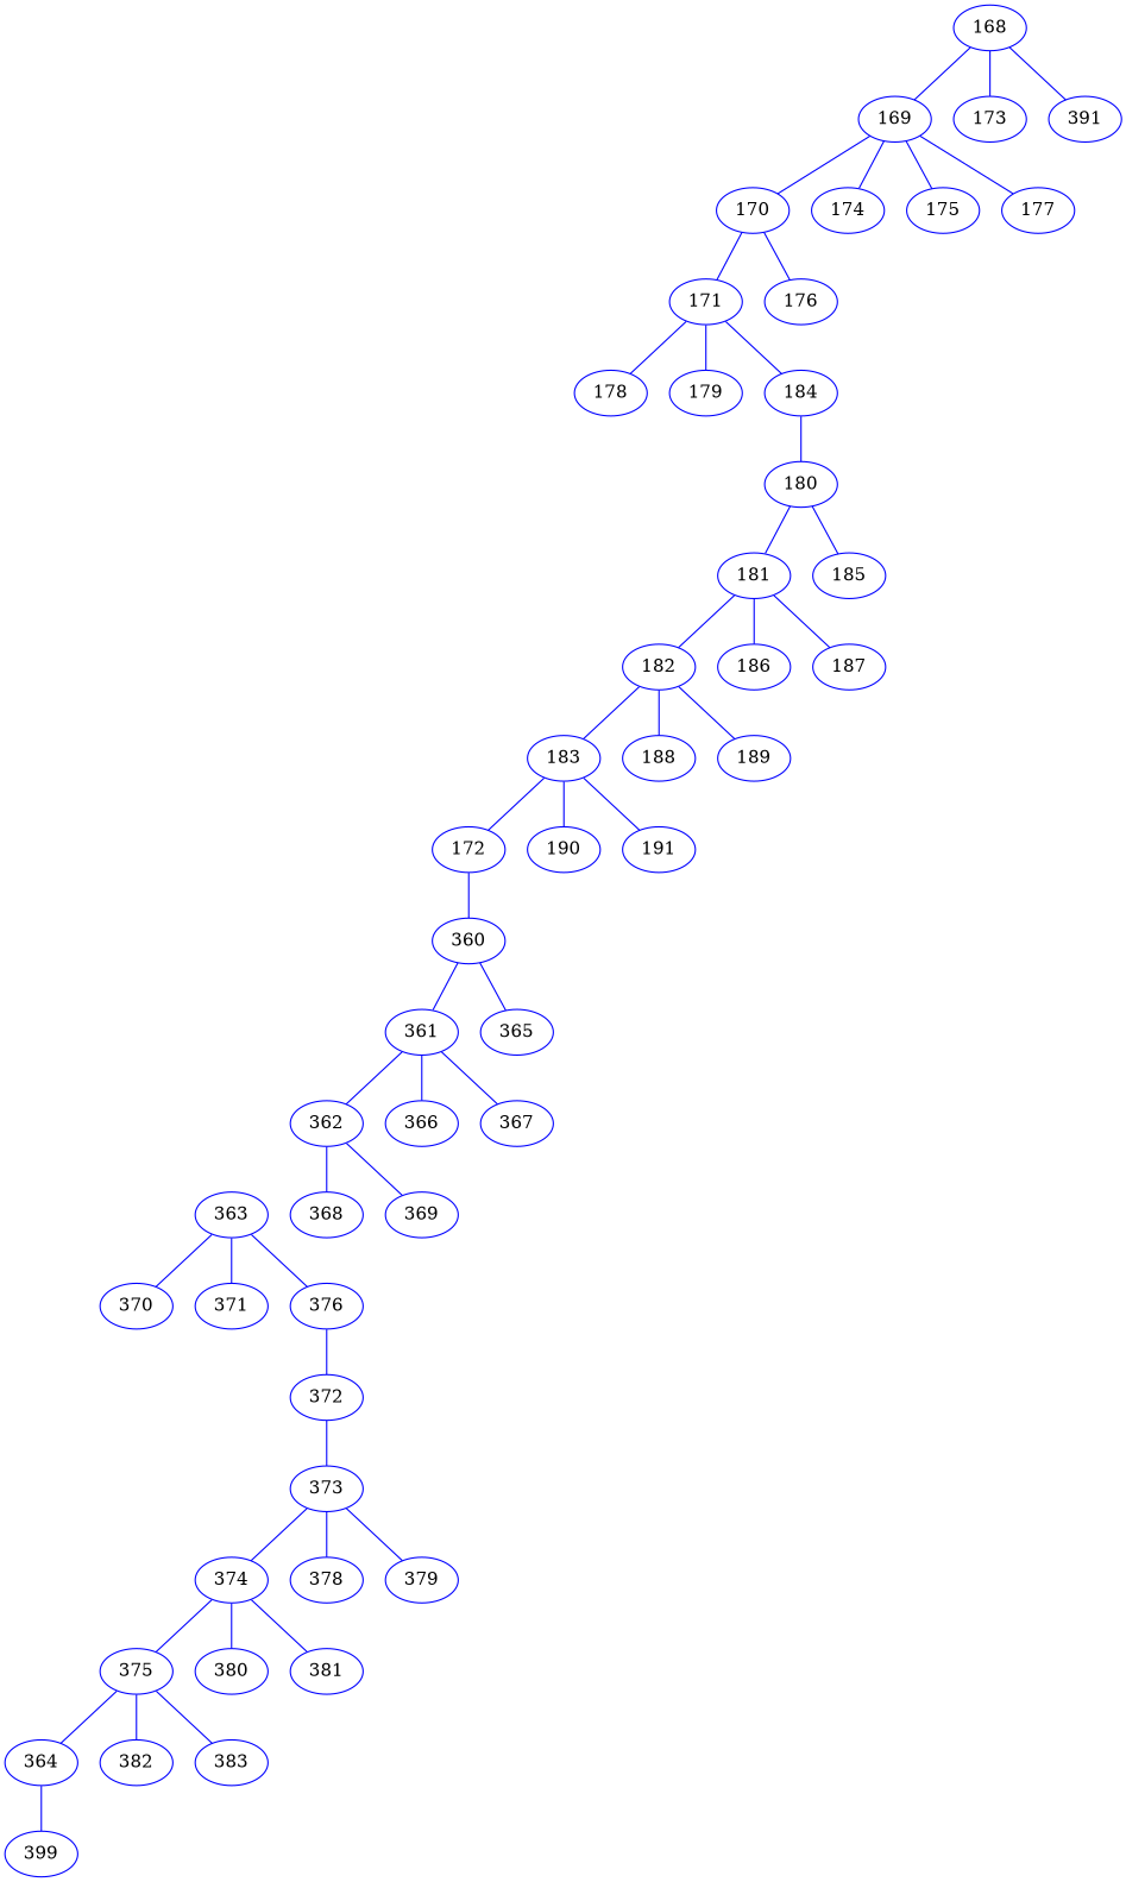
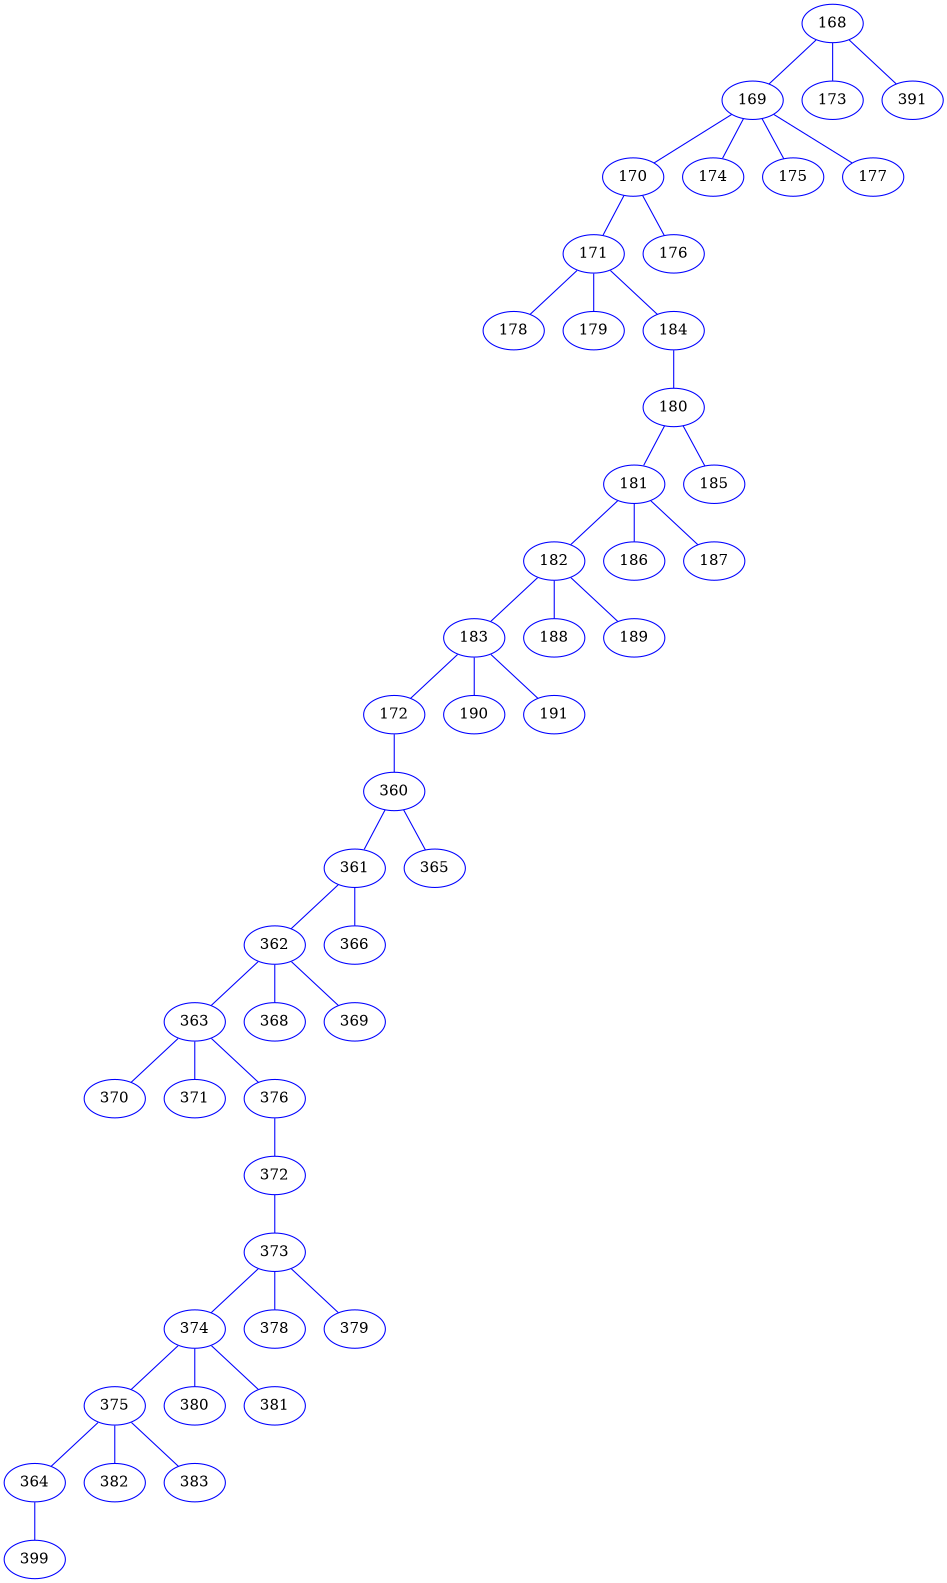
  strict graph {
    node [color=blue]
    edge [color=blue]
    168
    169
    173
    391
    170
    174
    175
    177
    171
    176
    178
    179
    184
    180
    181
    185
    182
    186
    187
    183
    188
    189
    172
    190
    191
    360
    361
    365
    362
    366
-   367
    363
    368
    369
    370
    371
    376
    372
    373
    374
    378
    379
    375
    380
    381
    364
    382
    383
    399
    168 -- 169
    168 -- 173
    168 -- 391
    169 -- 170
    169 -- 174
    169 -- 175
    169 -- 177
    170 -- 171
    170 -- 176
    171 -- 178
    171 -- 179
    171 -- 184
    184 -- 180
    180 -- 181
    180 -- 185
    181 -- 182
    181 -- 186
    181 -- 187
    182 -- 183
    182 -- 188
    182 -- 189
    183 -- 172
    183 -- 190
    183 -- 191
    172 -- 360
    360 -- 361
    360 -- 365
    361 -- 362
    361 -- 366
-   361 -- 367
+   362 -- 363
    362 -- 368
    362 -- 369
    363 -- 370
    363 -- 371
    363 -- 376
    376 -- 372
    372 -- 373
    373 -- 374
    373 -- 378
    373 -- 379
    374 -- 375
    374 -- 380
    374 -- 381
    375 -- 364
    375 -- 382
    375 -- 383
    364 -- 399
  }
